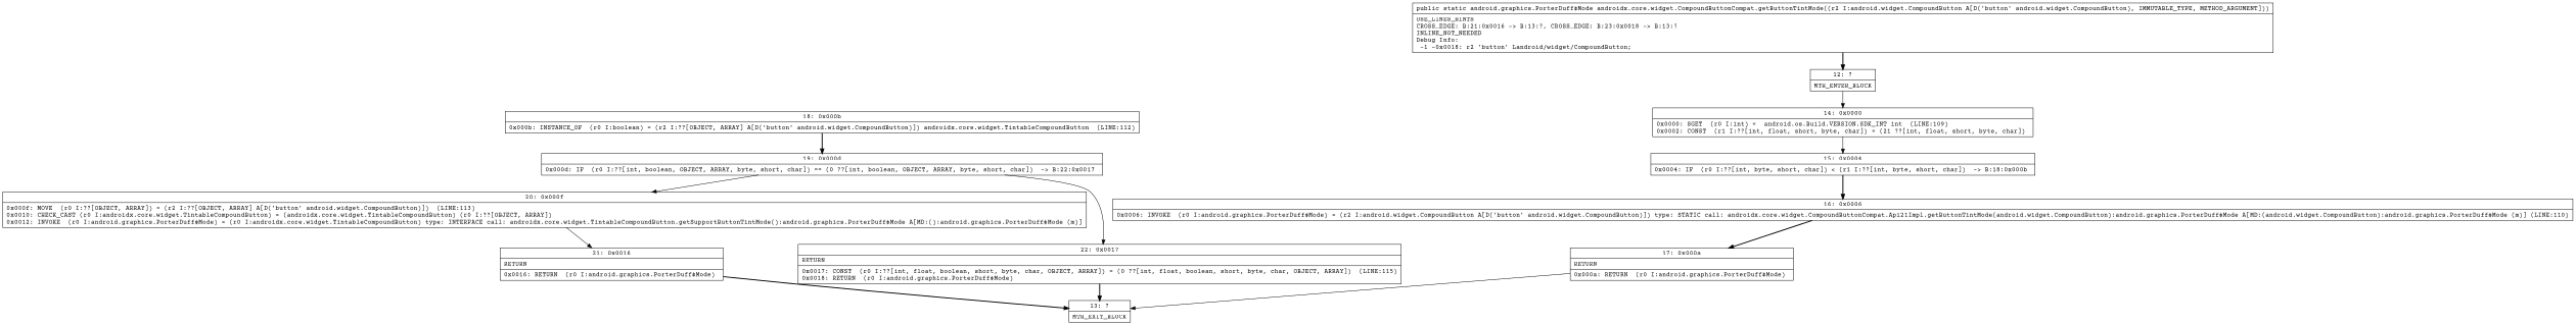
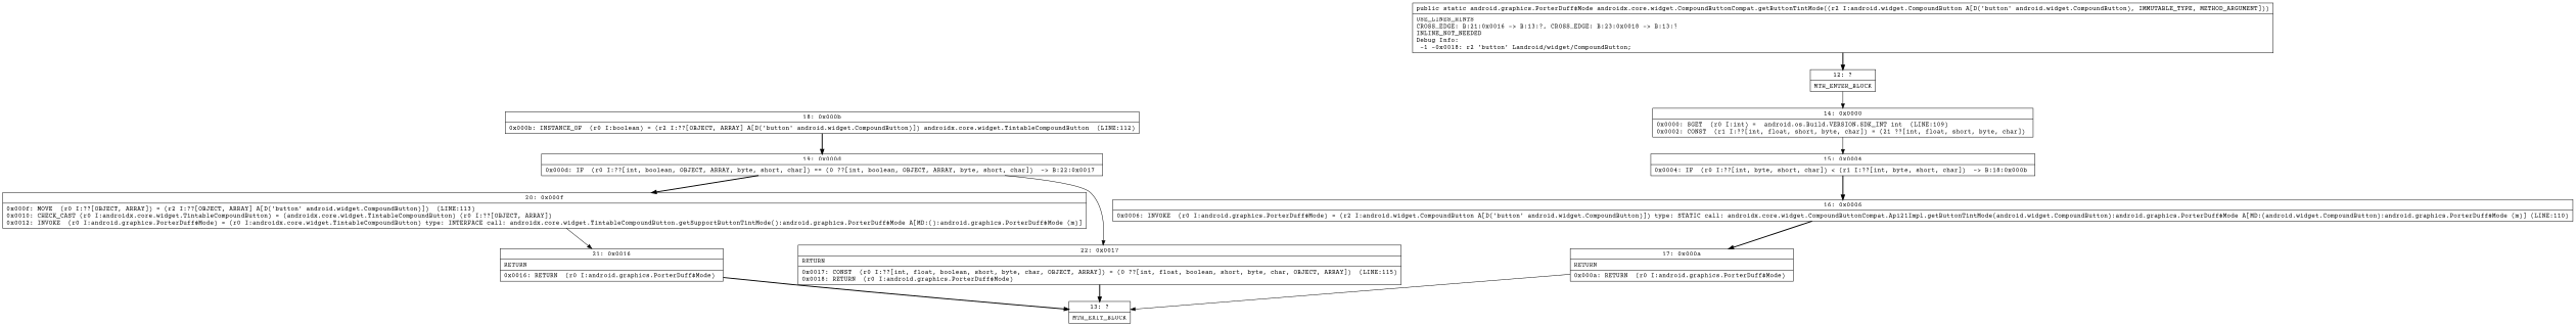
  digraph {
    fontname="Courier Prime"
    node [fontname="Courier Prime" shape=record]
    edge [fontname="Courier Prime" style=bold]
    n1 [label="{12\:\ ?|MTH_ENTER_BLOCK\l}"]
    n2 [label="{14\:\ 0x0000|0x0000: SGET  (r0 I:int) =  android.os.Build.VERSION.SDK_INT int  (LINE:109)\l0x0002: CONST  (r1 I:??[int, float, short, byte, char]) = (21 ??[int, float, short, byte, char]) \l}"]
    n3 [label="{15\:\ 0x0004|0x0004: IF  (r0 I:??[int, byte, short, char]) \< (r1 I:??[int, byte, short, char])  \-\> B:18:0x000b \l}"]
    n4 [label="{16\:\ 0x0006|0x0006: INVOKE  (r0 I:android.graphics.PorterDuff$Mode) = (r2 I:android.widget.CompoundButton A[D('button' android.widget.CompoundButton)]) type: STATIC call: androidx.core.widget.CompoundButtonCompat.Api21Impl.getButtonTintMode(android.widget.CompoundButton):android.graphics.PorterDuff$Mode A[MD:(android.widget.CompoundButton):android.graphics.PorterDuff$Mode (m)] (LINE:110)\l}"]
    n5 [label="{17\:\ 0x000a|RETURN\l|0x000a: RETURN  (r0 I:android.graphics.PorterDuff$Mode) \l}"]
    n6 [label="{18\:\ 0x000b|0x000b: INSTANCE_OF  (r0 I:boolean) = (r2 I:??[OBJECT, ARRAY] A[D('button' android.widget.CompoundButton)]) androidx.core.widget.TintableCompoundButton  (LINE:112)\l}"]
    n7 [label="{19\:\ 0x000d|0x000d: IF  (r0 I:??[int, boolean, OBJECT, ARRAY, byte, short, char]) == (0 ??[int, boolean, OBJECT, ARRAY, byte, short, char])  \-\> B:22:0x0017 \l}"]
    n8 [label="{13\:\ ?|MTH_EXIT_BLOCK\l}"]
    n9 [label="{20\:\ 0x000f|0x000f: MOVE  (r0 I:??[OBJECT, ARRAY]) = (r2 I:??[OBJECT, ARRAY] A[D('button' android.widget.CompoundButton)])  (LINE:113)\l0x0010: CHECK_CAST (r0 I:androidx.core.widget.TintableCompoundButton) = (androidx.core.widget.TintableCompoundButton) (r0 I:??[OBJECT, ARRAY]) \l0x0012: INVOKE  (r0 I:android.graphics.PorterDuff$Mode) = (r0 I:androidx.core.widget.TintableCompoundButton) type: INTERFACE call: androidx.core.widget.TintableCompoundButton.getSupportButtonTintMode():android.graphics.PorterDuff$Mode A[MD:():android.graphics.PorterDuff$Mode (m)]\l}"]
    n10 [label="{22\:\ 0x0017|RETURN\l|0x0017: CONST  (r0 I:??[int, float, boolean, short, byte, char, OBJECT, ARRAY]) = (0 ??[int, float, boolean, short, byte, char, OBJECT, ARRAY])  (LINE:115)\l0x0018: RETURN  (r0 I:android.graphics.PorterDuff$Mode) \l}"]
    n11 [label="{21\:\ 0x0016|RETURN\l|0x0016: RETURN  (r0 I:android.graphics.PorterDuff$Mode) \l}"]
    n12 [label="{public static android.graphics.PorterDuff$Mode androidx.core.widget.CompoundButtonCompat.getButtonTintMode((r2 I:android.widget.CompoundButton A[D('button' android.widget.CompoundButton), IMMUTABLE_TYPE, METHOD_ARGUMENT]))  | USE_LINES_HINTS\lCROSS_EDGE: B:21:0x0016 \-\> B:13:?, CROSS_EDGE: B:23:0x0018 \-\> B:13:?\lINLINE_NOT_NEEDED\lDebug Info:\l  \-1 \-0x0018: r2 'button' Landroid\/widget\/CompoundButton;\l}"]
    n1 -> n2 [style=solid]
    n2 -> n3 [style=solid]
    n3 -> n4
    n4 -> n5
    n5 -> n8 [style=solid]
    n6 -> n7
-   n7 -> n9 [style=solid]
+   n7 -> n9
    n7 -> n10 [style=solid]
    n9 -> n11 [style=solid]
    n10 -> n8
    n11 -> n8
    n12 -> n1
  }
